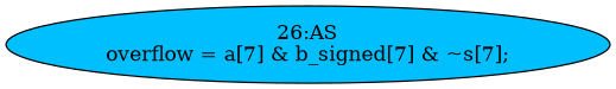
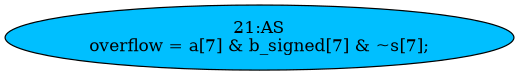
  strict digraph {
-   n1 [ast="<pyverilog.vparser.ast.Assign object at 0x7f0aa60cb990>" def_var="['overflow']" fillcolor=deepskyblue label="26:AS\noverflow = a[7] & b_signed[7] & ~s[7];" statements="[]" style=filled typ=Assign use_var="['a', 'b_signed', 's']"]
+   n1 [ast="<pyverilog.vparser.ast.Assign object at 0x7f0aa60cb990>" def_var="['overflow']" fillcolor=deepskyblue label="21:AS\noverflow = a[7] & b_signed[7] & ~s[7];" statements="[]" style=filled typ=Assign use_var="['a', 'b_signed', 's']"]
  }
